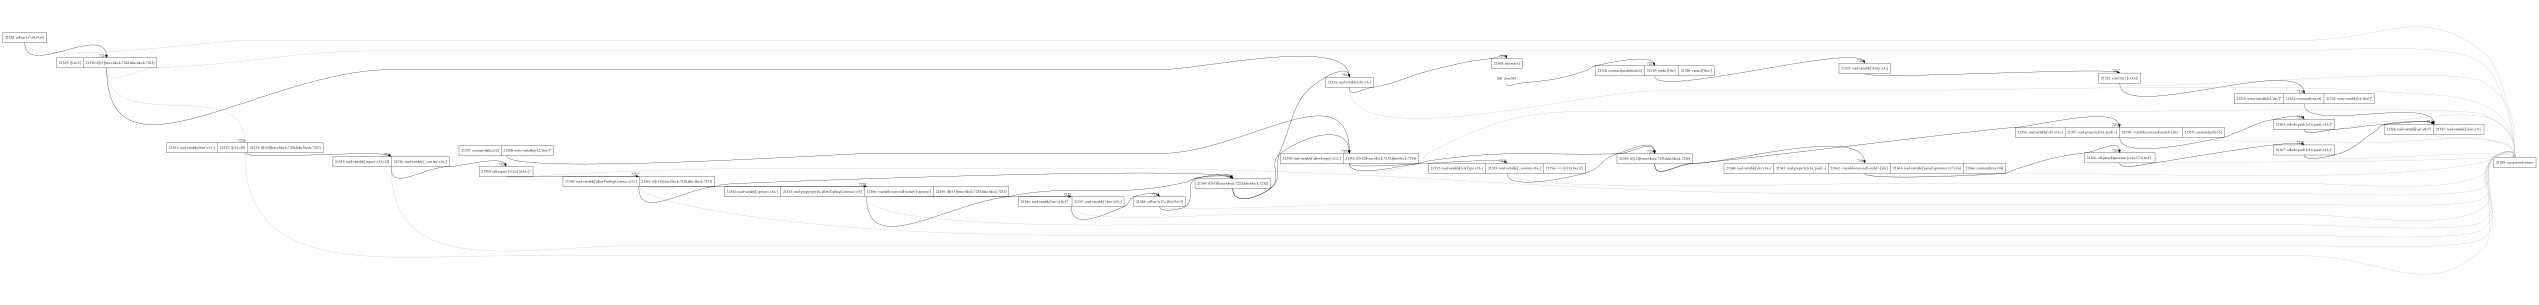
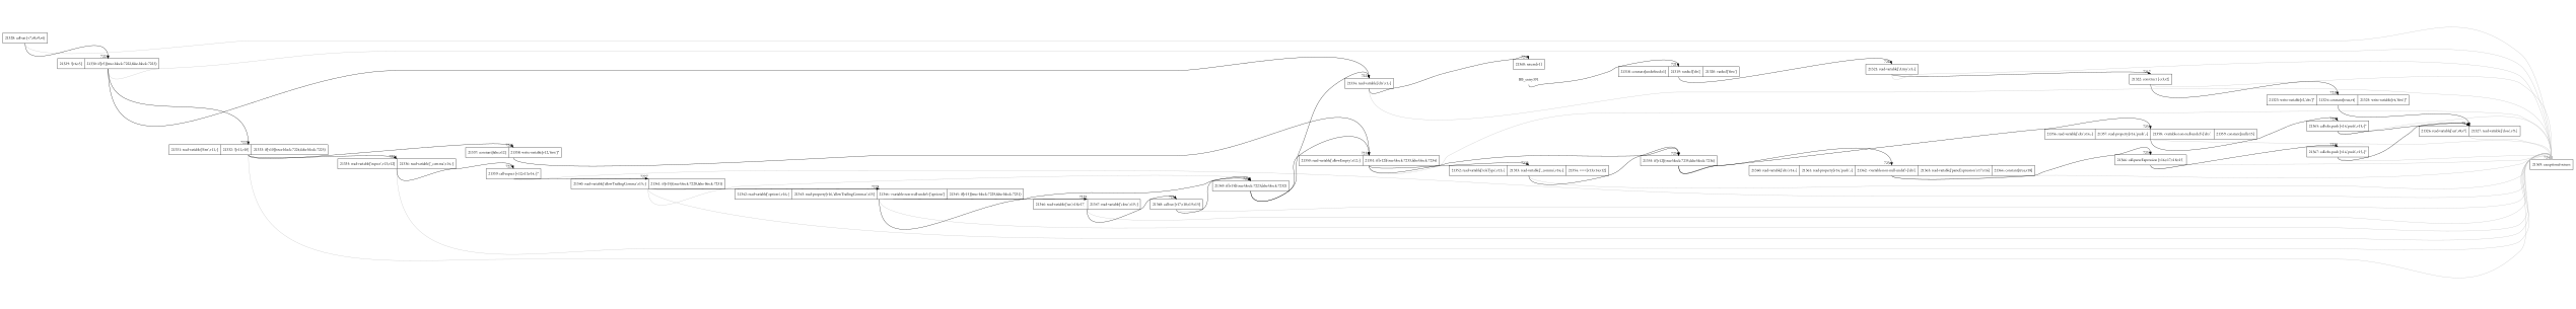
  digraph {
    fontname="EB Garamond"
    rankdir=LR
    node [fontname="EB Garamond" shape=record]
    edge [fontname="EB Garamond" headport=n tailport=s]
-   BB_entry391 [shape=none label=BB_close391]
+   BB_entry391 [shape=none]
    n2 [label="{21318: constant[undefined,v1]|21319: vardecl['elts']|21320: vardecl['first']}"]
    n3 [label="{21321: read-variable['Array',v3,-]}"]
    n4 [label="{21322: construct [-,v3,v2]}"]
    n5 [label="{21369: exceptional-return}"]
    n6 [label="{21323: write-variable[v2,'elts']*|21324: constant[true,v4]|21325: write-variable[v4,'first']*}"]
    n7 [label="{21326: read-variable['eat',v8,v7]|21327: read-variable['close',v9,-]}"]
    n8 [label="{21328: call-eat [v7,v8,v9,v6]}"]
    n9 [label="{21329: ![v6,v5]|21330: if[v5](true-block:7222,false-block:7223)}"]
    n10 [label="{21331: read-variable['first',v11,-]|21332: ![v11,v10]|21333: if[v10](true-block:7224,false-block:7225)}"]
    n11 [label="{21334: read-variable['elts',v1,-]}"]
    n12 [label="{21335: read-variable['expect',v13,v12]|21336: read-variable['_comma',v14,-]}"]
    n13 [label="{21337: constant[false,v12]|21338: write-variable[v12,'first']*}"]
    n14 [label="{21368: return[v1]}"]
    n15 [label="{21339: call-expect [v12,v13,v14,-]*}"]
    n16 [label="{21350: read-variable['allowEmpty',v12,-]|21351: if[v12](true-block:7233,false-block:7234)}"]
    n17 [label="{21340: read-variable['allowTrailingComma',v15,-]|21341: if[v15](true-block:7228,false-block:7231)}"]
    n18 [label="{21355: if[v12](true-block:7235,false-block:7236)}"]
    n19 [label="{21352: read-variable['tokType',v13,-]|21353: read-variable['_comma',v14,-]|21354: ===[v13,v14,v12]}"]
    n20 [label="{21349: if[v15](true-block:7223,false-block:7232)}"]
    n21 [label="{21342: read-variable['options',v16,-]|21343: read-property[v16,'allowTrailingCommas',v15]|21344: \<variable-non-null-undef\>['options']|21345: if[v15](true-block:7229,false-block:7231)}"]
    n22 [label="{21356: read-variable['elts',v14,-]|21357: read-property[v14,'push',-]|21358: \<variable-non-null-undef\>['elts']|21359: constant[null,v15]}"]
    n23 [label="{21360: read-variable['elts',v14,-]|21361: read-property[v14,'push',-]|21362: \<variable-non-null-undef\>['elts']|21363: read-variable['parseExpression',v17,v16]|21364: constant[true,v18]}"]
    n24 [label="{21346: read-variable['eat',v18,v17]|21347: read-variable['close',v19,-]}"]
    n25 [label="{21348: call-eat [v17,v18,v19,v15]}"]
    n26 [label="{21365: call-elts.push [v14,'push',v15,-]*}"]
    n27 [label="{21366: call-parseExpression [v16,v17,v18,v15]}"]
    n28 [label="{21367: call-elts.push [v14,'push',v15,-]*}"]
    BB_entry391 -> n2 [headlabel="    7215"]
    n2 -> n3 [headlabel="      7216"]
    n3 -> n4 [headlabel="      7217"]
+   n3 -> n5 [color=gray headlabel="      7241"]
    n4 -> n5 [color=gray]
    n4 -> n6 [headlabel="      7218"]
    n6 -> n7 [headlabel="      7219"]
    n7 -> n5 [color=gray]
    n8 -> n5 [color=gray]
    n8 -> n9 [headlabel="      7221"]
    n9 -> n5 [color=gray]
-   n9 -> n10 [headlabel="      7222" color=gray]
+   n9 -> n10 [headlabel="      7222"]
    n9 -> n11 [headlabel="      7223"]
    n10 -> n5 [color=gray]
    n10 -> n12 [headlabel="      7224"]
+   n10 -> n13 [headlabel="      7225"]
    n11 -> n5 [color=gray]
    n11 -> n14 [headlabel="      7240"]
    n12 -> n5 [color=gray]
    n12 -> n15 [headlabel="      7226"]
    n13 -> n16 [headlabel="      7232"]
    n15 -> n5 [color=gray]
    n15 -> n17 [headlabel="      7227"]
    n16 -> n5 [color=gray]
    n16 -> n18 [headlabel="      7234"]
    n16 -> n19 [headlabel="      7233"]
    n17 -> n5 [color=gray]
-   n17 -> n20 [headlabel="      7231"]
+   n17 -> n20 [headlabel="      7231" color=gray]
    n17 -> n21 [headlabel="      7228"]
    n18 -> n22 [headlabel="      7235"]
    n18 -> n23 [headlabel="      7236"]
    n19 -> n5 [color=gray]
    n19 -> n18
    n20 -> n11
    n20 -> n16
    n21 -> n5 [color=gray]
    n21 -> n20
    n21 -> n24 [headlabel="      7229"]
    n22 -> n5 [color=gray]
    n22 -> n26 [headlabel="      7237"]
    n23 -> n5 [color=gray]
    n23 -> n27 [headlabel="      7238"]
    n24 -> n5 [color=gray]
    n24 -> n25 [headlabel="      7230"]
    n25 -> n5 [color=gray]
    n25 -> n20
    n26 -> n5 [color=gray]
    n26 -> n7
    n27 -> n5 [color=gray]
    n27 -> n28 [headlabel="      7239"]
    n28 -> n5 [color=gray]
    n28 -> n7
  }
